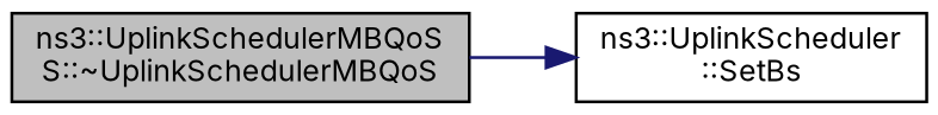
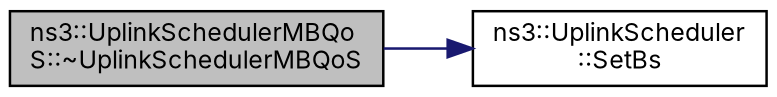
  digraph {
    rankdir=LR
    fontname=Inter
    node [color=black fontname=Inter fontsize=10 shape=record style=filled]
-   n1 [fillcolor=grey75 fontcolor=black height=0.2 label="ns3::UplinkSchedulerMBQoS\lS::~UplinkSchedulerMBQoS" width=0.4]
+   n1 [fillcolor=grey75 fontcolor=black height=0.2 label="ns3::UplinkSchedulerMBQo\lS::~UplinkSchedulerMBQoS" width=0.4]
    n2 [fillcolor=white height=0.2 label="ns3::UplinkScheduler\l::SetBs" width=0.4]
    n1 -> n2 [color=midnightblue fontname=Inter fontsize=10 labelfontname=Helvetica labelfontsize=10 style=solid]
  }
